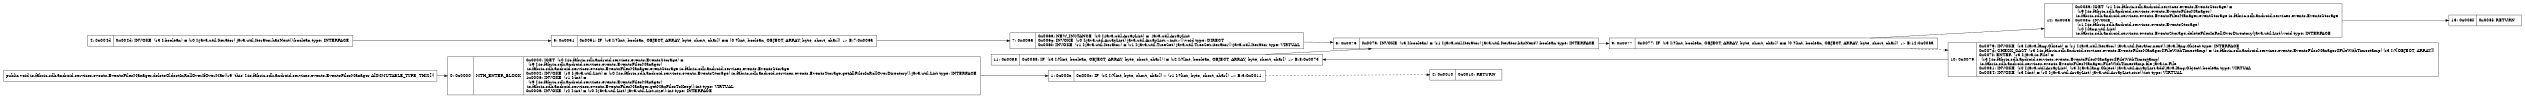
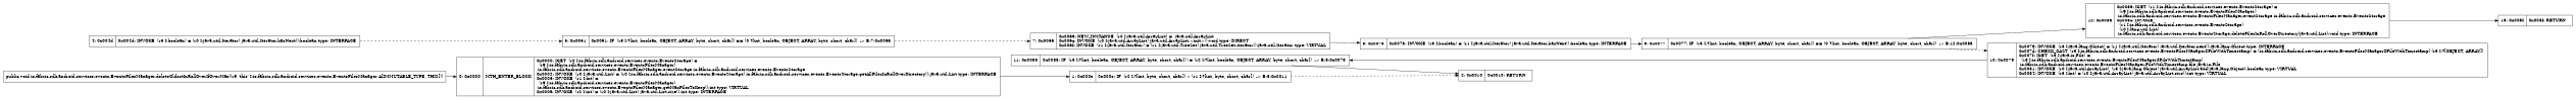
  digraph {
    rankdir=LR
    node [shape=record]
-   n1 [label="{0\:\ 0x0000|MTH_ENTER_BLOCK\l|0x0000: IGET  (r0 I:io.fabric.sdk.android.services.events.EventsStorage) = \l  (r9 I:io.fabric.sdk.android.services.events.EventsFilesManager)\l io.fabric.sdk.android.services.events.EventsFilesManager.eventStorage io.fabric.sdk.android.services.events.EventsStorage \l0x0002: INVOKE  (r0 I:java.util.List) = (r0 I:io.fabric.sdk.android.services.events.EventsStorage) io.fabric.sdk.android.services.events.EventsStorage.getAllFilesInRollOverDirectory():java.util.List type: INTERFACE \l1x0006: INVOKE  (r1 I:int) = \l  (r9 I:io.fabric.sdk.android.services.events.EventsFilesManager)\l io.fabric.sdk.android.services.events.EventsFilesManager.getMaxFilesToKeep():int type: VIRTUAL \l0x000a: INVOKE  (r2 I:int) = (r0 I:java.util.List) java.util.List.size():int type: INTERFACE \l}"]
+   n1 [label="{0\:\ 0x0000|MTH_ENTER_BLOCK\l|0x0000: IGET  (r0 I:io.fabric.sdk.android.services.events.EventsStorage) = \l  (r9 I:io.fabric.sdk.android.services.events.EventsFilesManager)\l io.fabric.sdk.android.services.events.EventsFilesManager.eventStorage io.fabric.sdk.android.services.events.EventsStorage \l0x0002: INVOKE  (r0 I:java.util.List) = (r0 I:io.fabric.sdk.android.services.events.EventsStorage) io.fabric.sdk.android.services.events.EventsStorage.getAllFilesInRollOverDirectory():java.util.List type: INTERFACE \l0x0006: INVOKE  (r1 I:int) = \l  (r9 I:io.fabric.sdk.android.services.events.EventsFilesManager)\l io.fabric.sdk.android.services.events.EventsFilesManager.getMaxFilesToKeep():int type: VIRTUAL \l0x000a: INVOKE  (r2 I:int) = (r0 I:java.util.List) java.util.List.size():int type: INTERFACE \l}"]
    n2 [label="{1\:\ 0x000e|0x000e: IF  (r2 I:?[int, byte, short, char]) \> (r1 I:?[int, byte, short, char])  \-\> B:3:0x0011 \l}"]
    n3 [label="{2\:\ 0x0010|0x0010: RETURN   \l}"]
    n4 [label="{4\:\ 0x004d|0x004d: INVOKE  (r3 I:boolean) = (r0 I:java.util.Iterator) java.util.Iterator.hasNext():boolean type: INTERFACE \l}"]
    n5 [label="{5\:\ 0x0051|0x0051: IF  (r3 I:?[int, boolean, OBJECT, ARRAY, byte, short, char]) == (0 ?[int, boolean, OBJECT, ARRAY, byte, short, char])  \-\> B:7:0x006a \l}"]
    n6 [label="{7\:\ 0x006a|0x006a: NEW_INSTANCE  (r0 I:java.util.ArrayList) =  java.util.ArrayList \l0x006c: INVOKE  (r0 I:java.util.ArrayList) java.util.ArrayList.\<init\>():void type: DIRECT \l0x006f: INVOKE  (r1 I:java.util.Iterator) = (r1 I:java.util.TreeSet) java.util.TreeSet.iterator():java.util.Iterator type: VIRTUAL \l}"]
    n7 [label="{8\:\ 0x0073|0x0073: INVOKE  (r3 I:boolean) = (r1 I:java.util.Iterator) java.util.Iterator.hasNext():boolean type: INTERFACE \l}"]
    n8 [label="{9\:\ 0x0077|0x0077: IF  (r3 I:?[int, boolean, OBJECT, ARRAY, byte, short, char]) == (0 ?[int, boolean, OBJECT, ARRAY, byte, short, char])  \-\> B:12:0x008a \l}"]
-   n9 [label="{10\:\ 0x0079|0x0079: INVOKE  (r3 I:java.lang.Object) = (r1 I:java.util.Iterator) java.util.Iterator.next():java.lang.Object type: INTERFACE \l0x007d: CHECK_CAST  (r3 I:io.fabric.sdk.android.services.events.EventsFilesManager$FileWithTimestamp) = (io.fabric.sdk.android.services.events.EventsFilesManager$FileWithTimestamp) (r3 I:?[OBJECT, ARRAY]) \l0x007f: ENTER  (r3 I:java.io.File) = \l  (r3 I:io.fabric.sdk.android.services.events.EventsFilesManager$FileWithTimestamp)\l io.fabric.sdk.android.services.events.EventsFilesManager.FileWithTimestamp.file java.io.File \l0x0081: INVOKE  (r0 I:java.util.ArrayList), (r3 I:java.lang.Object) java.util.ArrayList.add(java.lang.Object):boolean type: VIRTUAL \l0x0084: INVOKE  (r3 I:int) = (r0 I:java.util.ArrayList) java.util.ArrayList.size():int type: VIRTUAL \l}"]
+   n9 [label="{10\:\ 0x0079|0x0079: INVOKE  (r3 I:java.lang.Object) = (r1 I:java.util.Iterator) java.util.Iterator.next():java.lang.Object type: INTERFACE \l0x007d: CHECK_CAST  (r3 I:io.fabric.sdk.android.services.events.EventsFilesManager$FileWithTimestamp) = (io.fabric.sdk.android.services.events.EventsFilesManager$FileWithTimestamp) (r3 I:?[OBJECT, ARRAY]) \l0x007f: IGET  (r3 I:java.io.File) = \l  (r3 I:io.fabric.sdk.android.services.events.EventsFilesManager$FileWithTimestamp)\l io.fabric.sdk.android.services.events.EventsFilesManager.FileWithTimestamp.file java.io.File \l0x0081: INVOKE  (r0 I:java.util.ArrayList), (r3 I:java.lang.Object) java.util.ArrayList.add(java.lang.Object):boolean type: VIRTUAL \l0x0084: INVOKE  (r3 I:int) = (r0 I:java.util.ArrayList) java.util.ArrayList.size():int type: VIRTUAL \l}"]
    n10 [label="{12\:\ 0x008a|0x008a: IGET  (r1 I:io.fabric.sdk.android.services.events.EventsStorage) = \l  (r9 I:io.fabric.sdk.android.services.events.EventsFilesManager)\l io.fabric.sdk.android.services.events.EventsFilesManager.eventStorage io.fabric.sdk.android.services.events.EventsStorage \l0x008c: INVOKE  \l  (r1 I:io.fabric.sdk.android.services.events.EventsStorage)\l  (r0 I:lang.util.List)\l io.fabric.sdk.android.services.events.EventsStorage.deleteFilesInRollOverDirectory(java.util.List):void type: INTERFACE \l}"]
    n11 [label="{11\:\ 0x0088|0x0088: IF  (r3 I:?[int, boolean, OBJECT, ARRAY, byte, short, char]) != (r2 I:?[int, boolean, OBJECT, ARRAY, byte, short, char])  \-\> B:8:0x0073 \l}"]
    n12 [label="{13\:\ 0x008f|0x008f: RETURN   \l}"]
    n13 [label="{public void io.fabric.sdk.android.services.events.EventsFilesManager.deleteOldestInRollOverIfOverMax((r9 'this' I:io.fabric.sdk.android.services.events.EventsFilesManager A[IMMUTABLE_TYPE, THIS])) }"]
    n1 -> n2
    n2 -> n3 [style=dashed]
-   n4 -> n5
-   n5 -> n6
+   n4 -> n5 [style=dashed]
+   n5 -> n6 [style=dashed]
    n6 -> n7
    n7 -> n8
    n8 -> n9 [style=dashed]
    n8 -> n10
    n9 -> n11
    n10 -> n12
-   n11 -> n7
+   n11 -> n3
    n13 -> n1
  }
